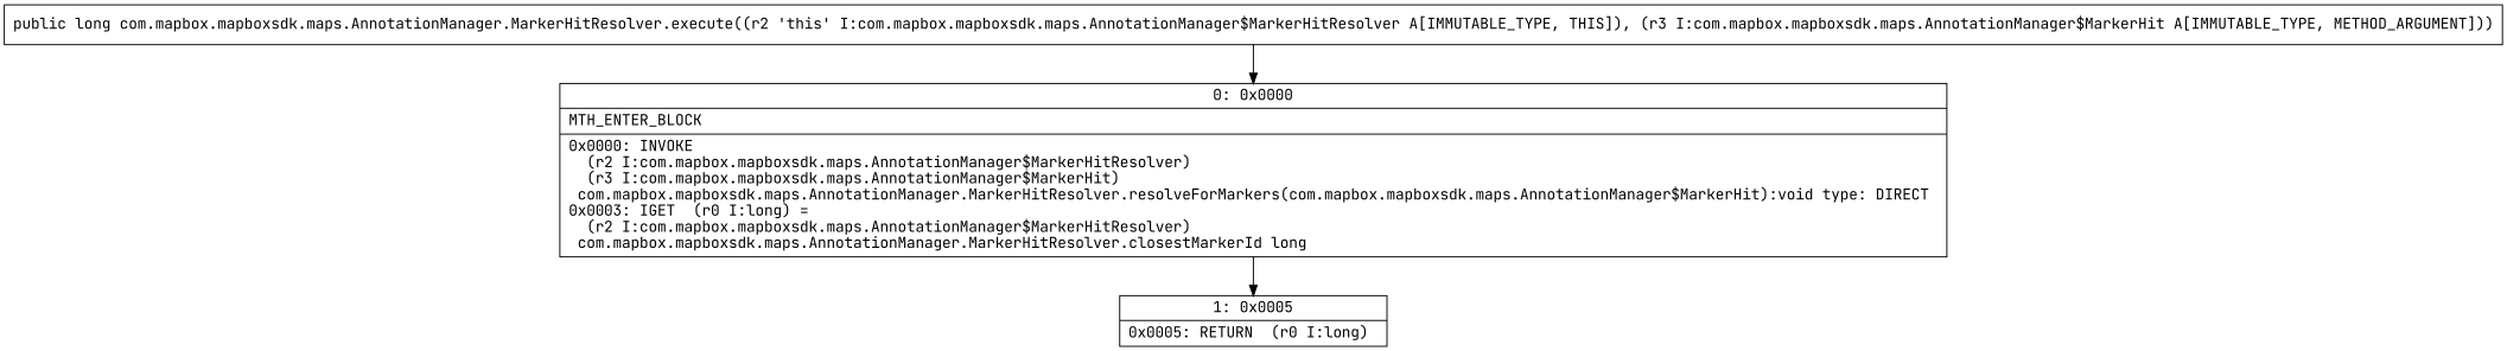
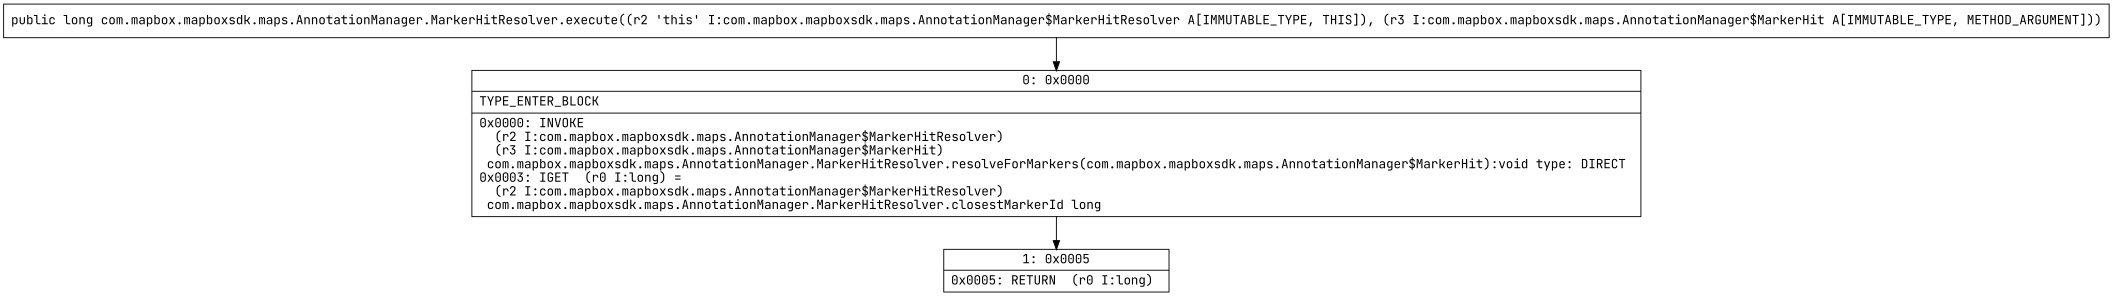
  digraph {
    fontname="JetBrains Mono"
    node [shape=record fontname="JetBrains Mono"]
    edge [fontname="JetBrains Mono"]
-   n1 [label="{0\:\ 0x0000|MTH_ENTER_BLOCK\l|0x0000: INVOKE  \l  (r2 I:com.mapbox.mapboxsdk.maps.AnnotationManager$MarkerHitResolver)\l  (r3 I:com.mapbox.mapboxsdk.maps.AnnotationManager$MarkerHit)\l com.mapbox.mapboxsdk.maps.AnnotationManager.MarkerHitResolver.resolveForMarkers(com.mapbox.mapboxsdk.maps.AnnotationManager$MarkerHit):void type: DIRECT \l0x0003: IGET  (r0 I:long) = \l  (r2 I:com.mapbox.mapboxsdk.maps.AnnotationManager$MarkerHitResolver)\l com.mapbox.mapboxsdk.maps.AnnotationManager.MarkerHitResolver.closestMarkerId long \l}"]
+   n1 [label="{0\:\ 0x0000|TYPE_ENTER_BLOCK\l|0x0000: INVOKE  \l  (r2 I:com.mapbox.mapboxsdk.maps.AnnotationManager$MarkerHitResolver)\l  (r3 I:com.mapbox.mapboxsdk.maps.AnnotationManager$MarkerHit)\l com.mapbox.mapboxsdk.maps.AnnotationManager.MarkerHitResolver.resolveForMarkers(com.mapbox.mapboxsdk.maps.AnnotationManager$MarkerHit):void type: DIRECT \l0x0003: IGET  (r0 I:long) = \l  (r2 I:com.mapbox.mapboxsdk.maps.AnnotationManager$MarkerHitResolver)\l com.mapbox.mapboxsdk.maps.AnnotationManager.MarkerHitResolver.closestMarkerId long \l}"]
    n2 [label="{1\:\ 0x0005|0x0005: RETURN  (r0 I:long) \l}"]
    n3 [label="{public long com.mapbox.mapboxsdk.maps.AnnotationManager.MarkerHitResolver.execute((r2 'this' I:com.mapbox.mapboxsdk.maps.AnnotationManager$MarkerHitResolver A[IMMUTABLE_TYPE, THIS]), (r3 I:com.mapbox.mapboxsdk.maps.AnnotationManager$MarkerHit A[IMMUTABLE_TYPE, METHOD_ARGUMENT])) }"]
    n1 -> n2
    n3 -> n1
  }
